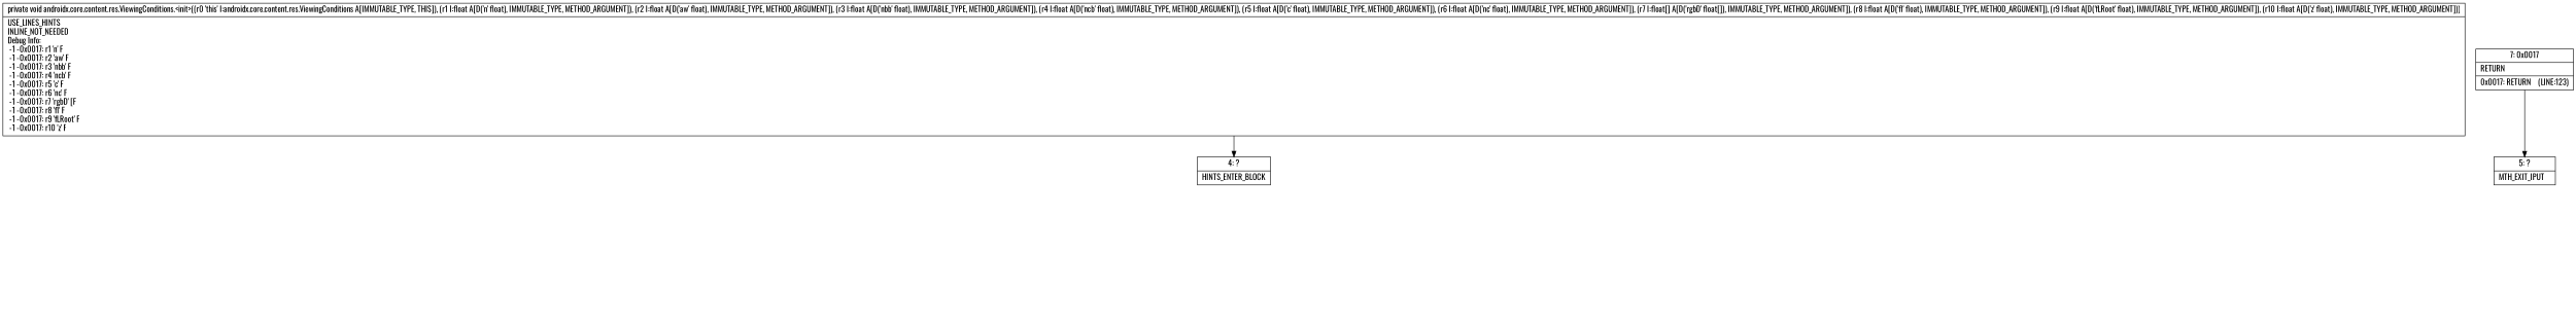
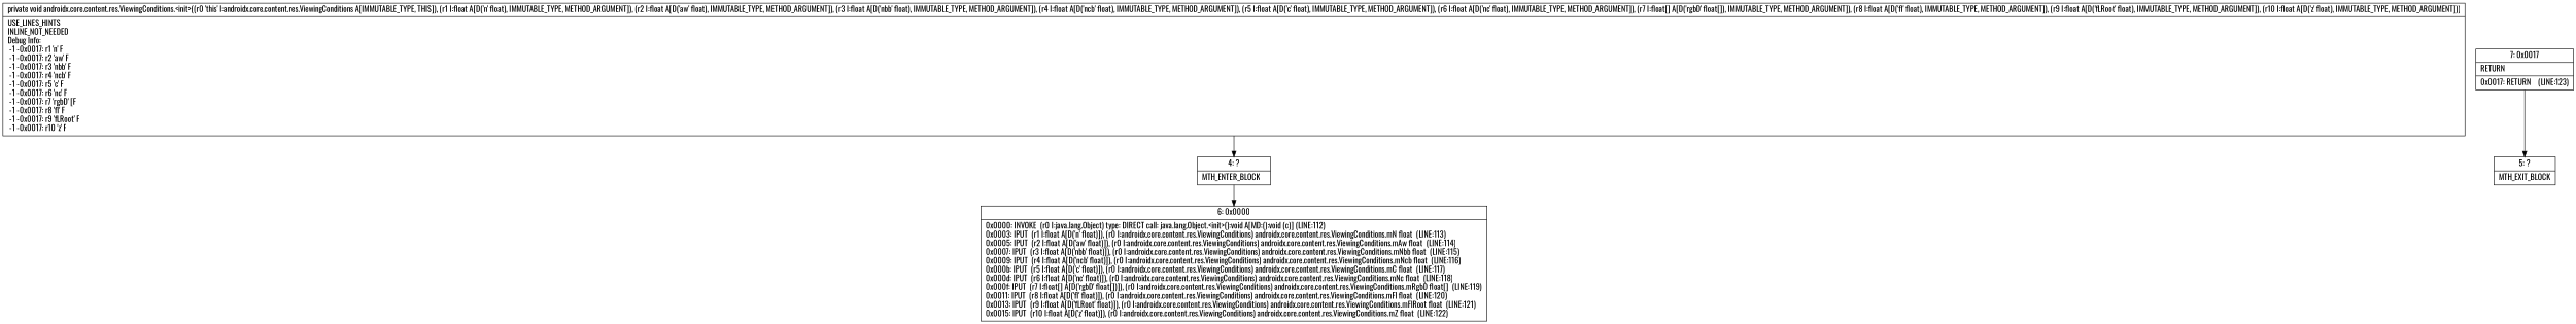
  digraph {
    fontname=Oswald
    node [fontname=Oswald shape=record]
    edge [fontname=Oswald]
-   n1 [label="{4\:\ ?|HINTS_ENTER_BLOCK\l}"]
+   n1 [label="{4\:\ ?|MTH_ENTER_BLOCK\l}"]
+   n2 [label="{6\:\ 0x0000|0x0000: INVOKE  (r0 I:java.lang.Object) type: DIRECT call: java.lang.Object.\<init\>():void A[MD:():void (c)] (LINE:112)\l0x0003: IPUT  (r1 I:float A[D('n' float)]), (r0 I:androidx.core.content.res.ViewingConditions) androidx.core.content.res.ViewingConditions.mN float  (LINE:113)\l0x0005: IPUT  (r2 I:float A[D('aw' float)]), (r0 I:androidx.core.content.res.ViewingConditions) androidx.core.content.res.ViewingConditions.mAw float  (LINE:114)\l0x0007: IPUT  (r3 I:float A[D('nbb' float)]), (r0 I:androidx.core.content.res.ViewingConditions) androidx.core.content.res.ViewingConditions.mNbb float  (LINE:115)\l0x0009: IPUT  (r4 I:float A[D('ncb' float)]), (r0 I:androidx.core.content.res.ViewingConditions) androidx.core.content.res.ViewingConditions.mNcb float  (LINE:116)\l0x000b: IPUT  (r5 I:float A[D('c' float)]), (r0 I:androidx.core.content.res.ViewingConditions) androidx.core.content.res.ViewingConditions.mC float  (LINE:117)\l0x000d: IPUT  (r6 I:float A[D('nc' float)]), (r0 I:androidx.core.content.res.ViewingConditions) androidx.core.content.res.ViewingConditions.mNc float  (LINE:118)\l0x000f: IPUT  (r7 I:float[] A[D('rgbD' float[])]), (r0 I:androidx.core.content.res.ViewingConditions) androidx.core.content.res.ViewingConditions.mRgbD float[]  (LINE:119)\l0x0011: IPUT  (r8 I:float A[D('fl' float)]), (r0 I:androidx.core.content.res.ViewingConditions) androidx.core.content.res.ViewingConditions.mFl float  (LINE:120)\l0x0013: IPUT  (r9 I:float A[D('fLRoot' float)]), (r0 I:androidx.core.content.res.ViewingConditions) androidx.core.content.res.ViewingConditions.mFlRoot float  (LINE:121)\l0x0015: IPUT  (r10 I:float A[D('z' float)]), (r0 I:androidx.core.content.res.ViewingConditions) androidx.core.content.res.ViewingConditions.mZ float  (LINE:122)\l}"]
    n3 [label="{7\:\ 0x0017|RETURN\l|0x0017: RETURN    (LINE:123)\l}"]
-   n4 [label="{5\:\ ?|MTH_EXIT_IPUT\l}"]
+   n4 [label="{5\:\ ?|MTH_EXIT_BLOCK\l}"]
    n5 [label="{private void androidx.core.content.res.ViewingConditions.\<init\>((r0 'this' I:androidx.core.content.res.ViewingConditions A[IMMUTABLE_TYPE, THIS]), (r1 I:float A[D('n' float), IMMUTABLE_TYPE, METHOD_ARGUMENT]), (r2 I:float A[D('aw' float), IMMUTABLE_TYPE, METHOD_ARGUMENT]), (r3 I:float A[D('nbb' float), IMMUTABLE_TYPE, METHOD_ARGUMENT]), (r4 I:float A[D('ncb' float), IMMUTABLE_TYPE, METHOD_ARGUMENT]), (r5 I:float A[D('c' float), IMMUTABLE_TYPE, METHOD_ARGUMENT]), (r6 I:float A[D('nc' float), IMMUTABLE_TYPE, METHOD_ARGUMENT]), (r7 I:float[] A[D('rgbD' float[]), IMMUTABLE_TYPE, METHOD_ARGUMENT]), (r8 I:float A[D('fl' float), IMMUTABLE_TYPE, METHOD_ARGUMENT]), (r9 I:float A[D('fLRoot' float), IMMUTABLE_TYPE, METHOD_ARGUMENT]), (r10 I:float A[D('z' float), IMMUTABLE_TYPE, METHOD_ARGUMENT]))  | USE_LINES_HINTS\lINLINE_NOT_NEEDED\lDebug Info:\l  \-1 \-0x0017: r1 'n' F\l  \-1 \-0x0017: r2 'aw' F\l  \-1 \-0x0017: r3 'nbb' F\l  \-1 \-0x0017: r4 'ncb' F\l  \-1 \-0x0017: r5 'c' F\l  \-1 \-0x0017: r6 'nc' F\l  \-1 \-0x0017: r7 'rgbD' [F\l  \-1 \-0x0017: r8 'fl' F\l  \-1 \-0x0017: r9 'fLRoot' F\l  \-1 \-0x0017: r10 'z' F\l}"]
+   n1 -> n2
    n3 -> n4
    n5 -> n1
  }
